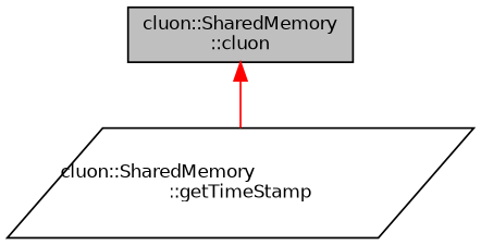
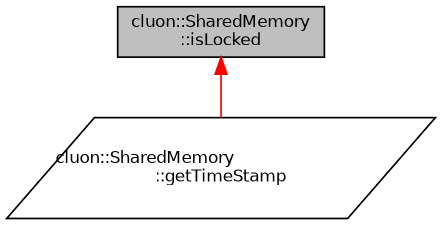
  digraph {
    rankdir=TB
    node [color=black fontname=Helvetica fontsize=10 style=filled]
-   n1 [fillcolor=grey75 fontcolor=black height=0.2 label="cluon::SharedMemory\l::cluon" shape=box width=0.4]
+   n1 [fillcolor=grey75 fontcolor=black height=0.2 label="cluon::SharedMemory\l::isLocked" shape=box width=0.4]
    n2 [fillcolor=white height=0.2 label="cluon::SharedMemory\l::getTimeStamp" shape=parallelogram width=0.4]
    n1 -> n2 [color=red dir=back fontname=Helvetica fontsize=10 labelfontname=Helvetica labelfontsize=10 style=solid]
  }
